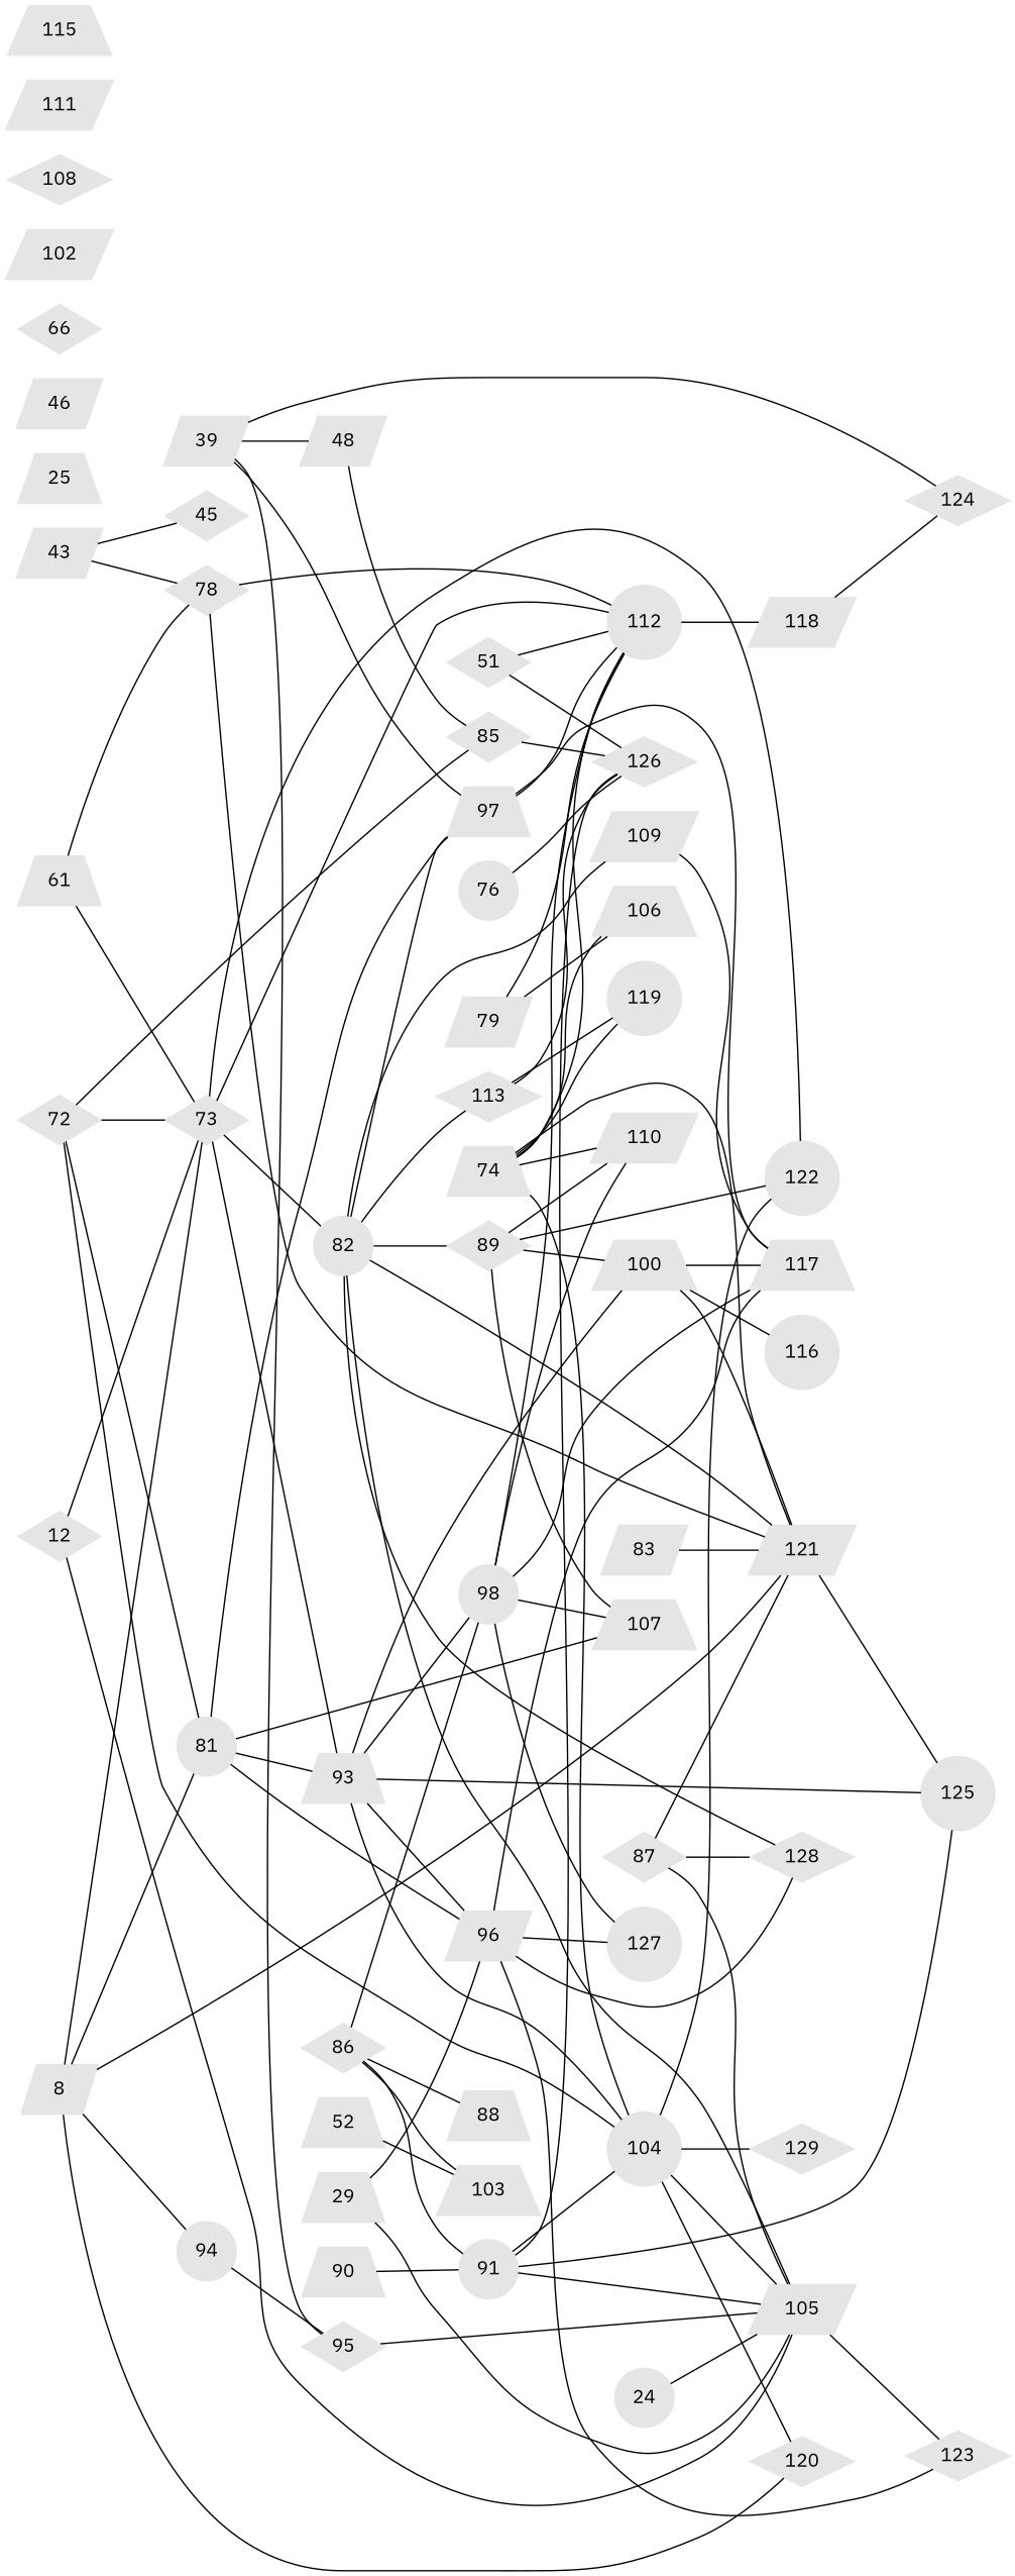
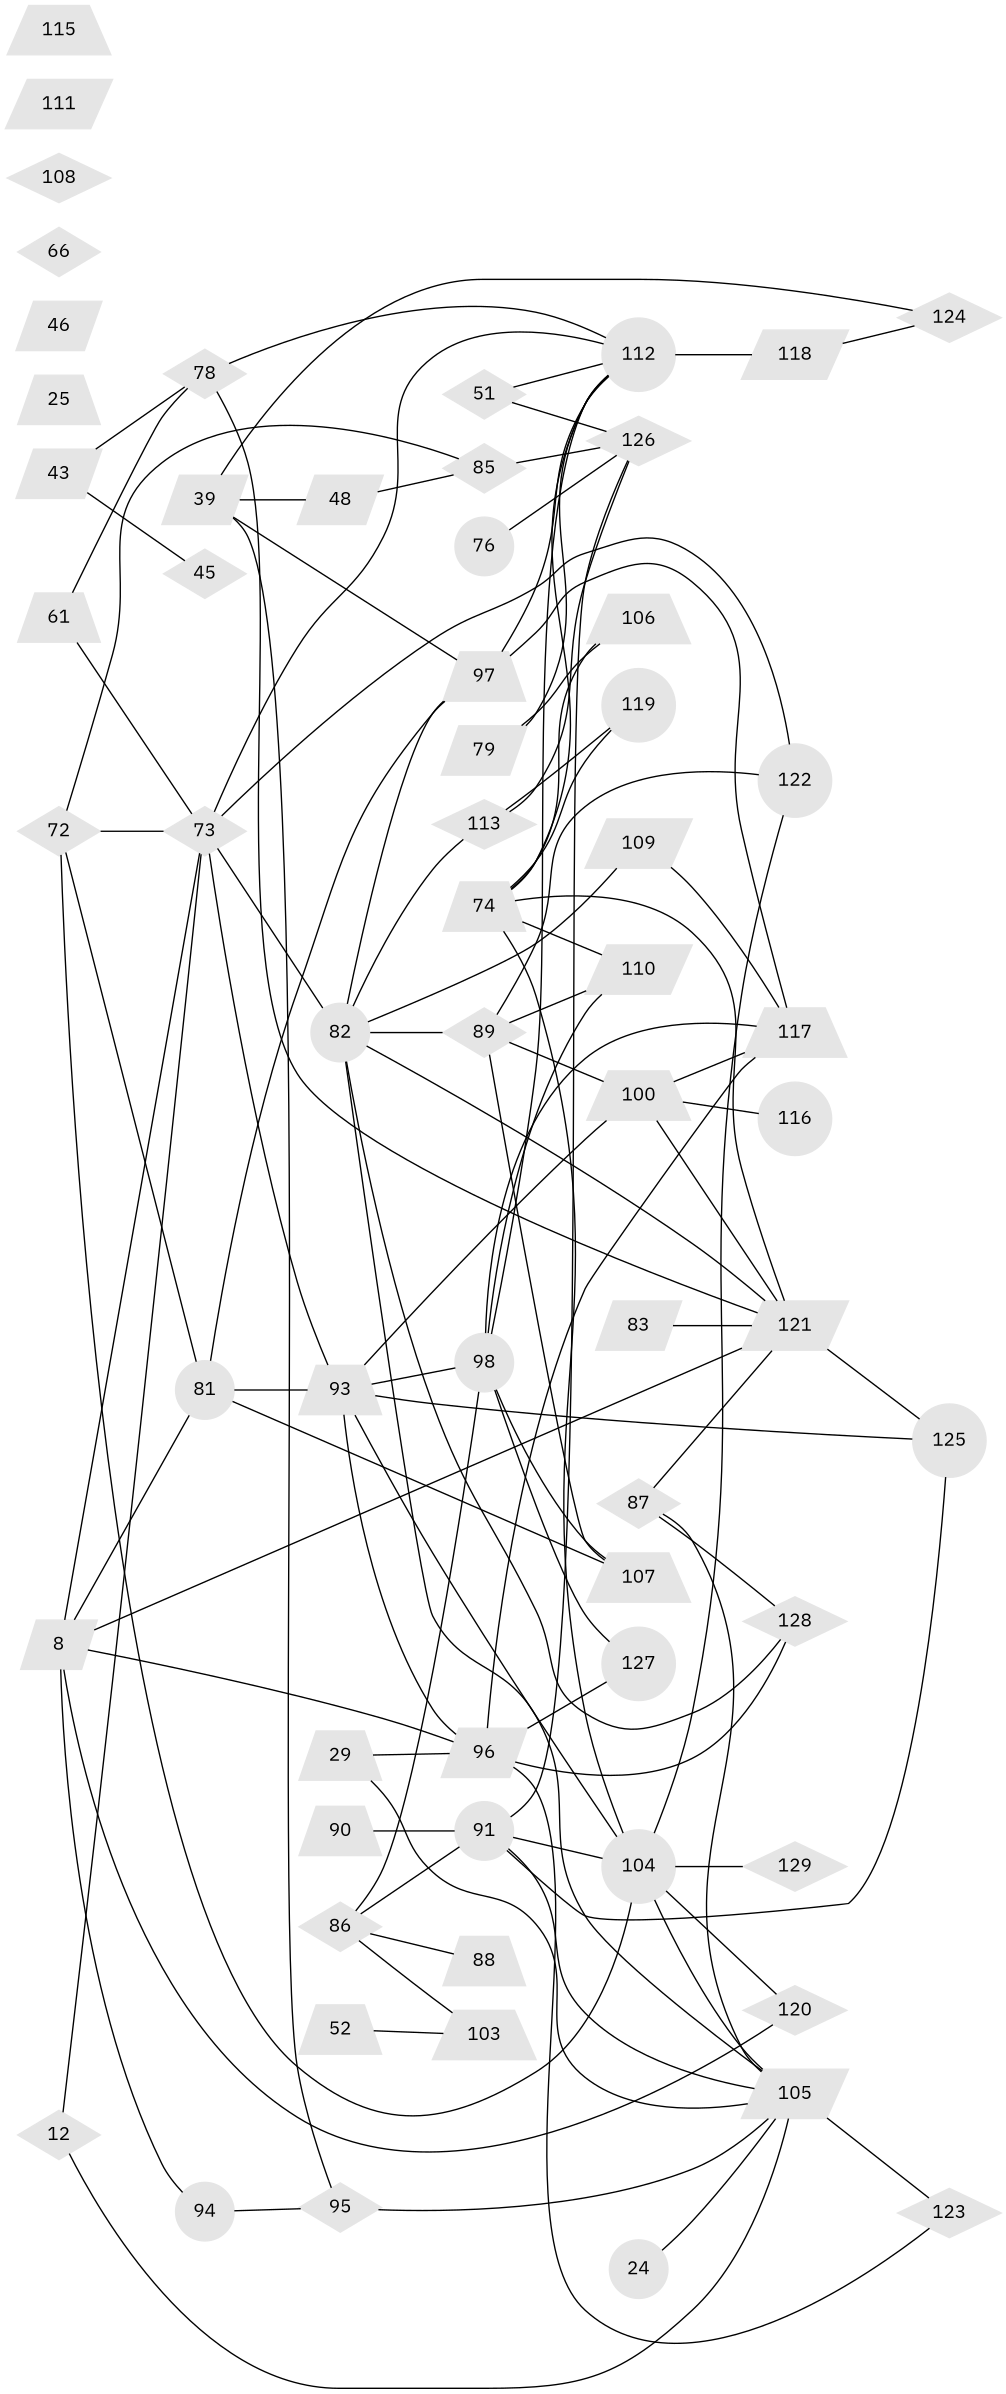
  graph {
    fontname="IBM Plex Sans"
    rankdir=LR
    node [color=gray90 fontname="IBM Plex Sans" shape=diamond style=filled]
    edge [fontname="IBM Plex Sans"]
    73 [super="+49+22"]
    112 [shape=circle super="+4+92"]
    82 [shape=circle super="+31+55+70"]
    93 [shape=trapezium super="+54+71"]
    122 [shape=circle]
    8 [shape=parallelogram]
    81 [shape=circle super="+69"]
    94 [shape=circle]
    96 [shape=parallelogram super="+62+21+75"]
    120
    121 [shape=parallelogram super="+77+80+99"]
    97 [shape=trapezium super="+67+68"]
    107 [shape=trapezium]
    95 [super="+13+23"]
    128
    117 [shape=trapezium super="+114"]
    123
    127 [shape=circle super="+26"]
    119 [shape=circle super="+58"]
    125 [shape=circle]
    12
    105 [shape=parallelogram super="+65"]
    24 [shape=circle]
    25 [shape=trapezium]
    29 [shape=trapezium]
    48 [shape=parallelogram super="+11"]
    85
    39 [shape=parallelogram]
    124
    43 [shape=parallelogram super="+2"]
    45
    78 [super="+33"]
    46 [shape=parallelogram]
    126
    51 [super="+7"]
    118 [shape=parallelogram]
    52 [shape=trapezium super="+15+35"]
    103 [shape=trapezium]
    61 [shape=trapezium]
    66
    72 [super="+18+16"]
    104 [shape=circle super="+10+101"]
    129
    89 [super="+5"]
    109 [shape=parallelogram super="+44"]
    113 [super="+3"]
    98 [shape=circle super="+40"]
    100 [shape=trapezium]
    74 [shape=trapezium super="+47"]
    106 [shape=trapezium]
    110 [shape=parallelogram]
    76 [shape=circle]
    79 [shape=parallelogram]
    83 [shape=parallelogram]
    86 [super="+28+37"]
    88 [shape=trapezium]
    91 [shape=circle super="+50"]
    87 [super="+53+59+63"]
    116 [shape=circle super="+56"]
    90 [shape=trapezium]
-   102 [shape=parallelogram]
    108
    111 [shape=parallelogram]
    115 [shape=trapezium]
    73 -- 112
    73 -- 82
    73 -- 93
    73 -- 122
    112 -- 118 [weight=2]
    82 -- 121
    82 -- 97
    82 -- 128
    82 -- 105 [weight=2]
    82 -- 89
    82 -- 109
    82 -- 113
    93 -- 96 [weight=3]
    93 -- 125
    93 -- 104
    93 -- 98 [weight=3]
    93 -- 100
    8 -- 73
    8 -- 81
    8 -- 94
-   81 -- 96
+   8 -- 96
    8 -- 120
    8 -- 121
    81 -- 93
    81 -- 97
    81 -- 107
    94 -- 95
    96 -- 128
    96 -- 117
    96 -- 123
    96 -- 127
    121 -- 125
    97 -- 112
    97 -- 117
    95 -- 105 [weight=2]
    12 -- 73
    12 -- 105
    105 -- 123
    24 -- 105
    29 -- 96
    29 -- 105
    48 -- 85
    85 -- 126
    39 -- 97
    39 -- 95
    39 -- 48
    39 -- 124
    43 -- 45
    43 -- 78
    78 -- 112
    78 -- 121
    51 -- 112
    51 -- 126 [weight=2]
    118 -- 124
    52 -- 103
    61 -- 73 [weight=2]
    61 -- 78 [weight=2]
    72 -- 73 [weight=2]
    72 -- 81
    72 -- 85 [weight=2]
    72 -- 104
    104 -- 122
    104 -- 120
    104 -- 105
    104 -- 129
    89 -- 122
    89 -- 107
    89 -- 100
    89 -- 110 [weight=2]
    109 -- 117
    113 -- 119
    113 -- 126
    98 -- 112
    98 -- 107
    98 -- 117 [weight=2]
    98 -- 127
    98 -- 110
    100 -- 121
    100 -- 117 [weight=2]
    100 -- 116
    74 -- 112
    74 -- 121 [weight=3]
    74 -- 119
    74 -- 104 [weight=2]
    74 -- 106
    74 -- 110
    76 -- 126
    79 -- 112
    79 -- 106
    83 -- 121
    86 -- 103
    86 -- 98
    86 -- 88
    86 -- 91
    91 -- 125
    91 -- 105
    91 -- 126 [weight=2]
    91 -- 104
    87 -- 121 [weight=4]
    87 -- 128 [weight=2]
    87 -- 105 [weight=2]
    90 -- 91
  }
